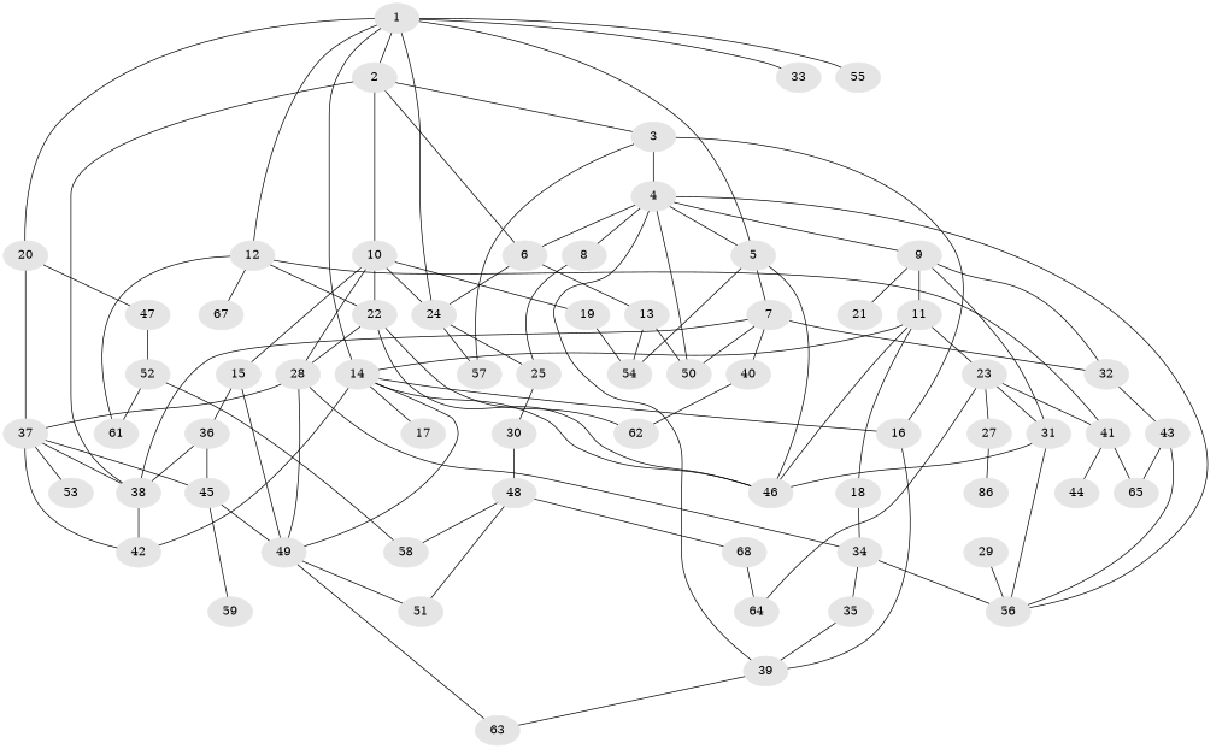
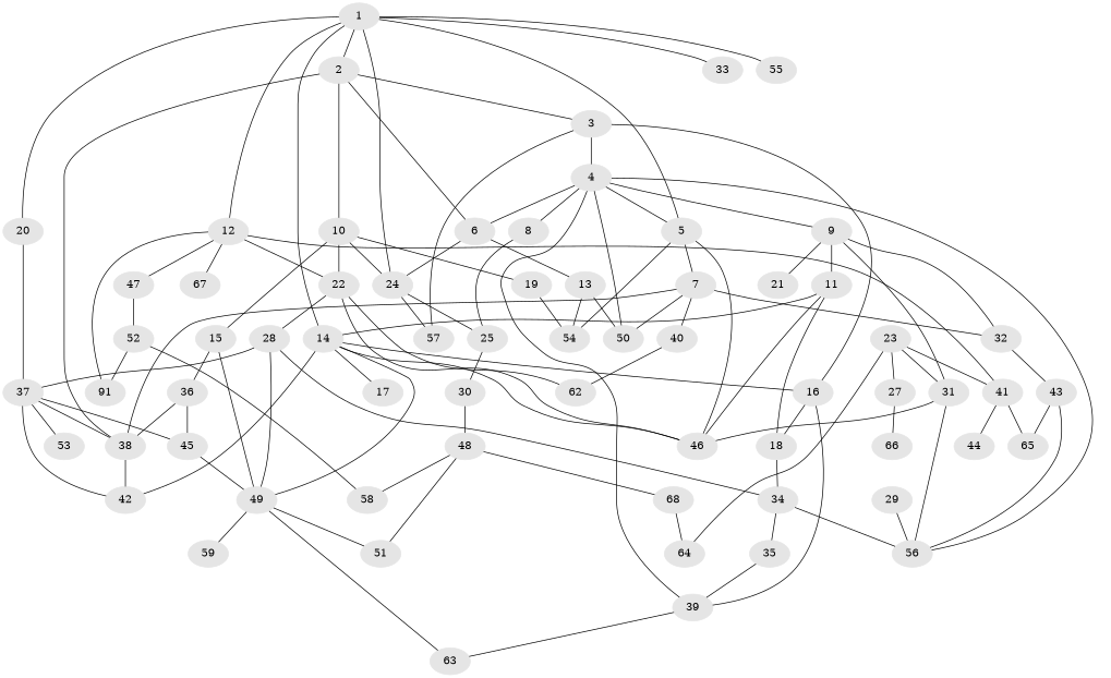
  graph {
    node [color=gray90 style=filled]
    edge [weight=1.0]
    1
    2
    5
    12
    14
    20
    24
    33
    55
    3
    6
    10
    38
    7
    46
    54
    22
    41
    47
-   61
+   61 [label=91]
    67
    16
    17
    42
    49
    37
    57
    25
    4
    13
    15
    19
    28
    8
    9
    39
    50
    56
    18
    32
    11
    21
    31
    63
    40
    43
    62
    30
    23
    36
    34
    27
    64
    44
    65
    52
    51
    59
    45
    35
    53
-   66 [label=86]
+   66
    48
    29
    58
    n66 [label=68]
    1 -- 2
    1 -- 5
    1 -- 12
    1 -- 14
    1 -- 20
    1 -- 24
    1 -- 33
    1 -- 55
    2 -- 3
    2 -- 6
    2 -- 10
    2 -- 38
    5 -- 7
    5 -- 46
    5 -- 54
    12 -- 22
    12 -- 41
-   20 -- 47
+   12 -- 47
    12 -- 61
    12 -- 67
    14 -- 46 [weight=2.0]
    14 -- 16
    14 -- 17
    14 -- 42
    14 -- 49
    20 -- 37
    24 -- 57
    24 -- 25
    3 -- 16
    3 -- 57
    3 -- 4 [weight=2.0]
    6 -- 24
    6 -- 13
    10 -- 24 [weight=2.0]
    10 -- 22
    10 -- 15
    10 -- 19
-   10 -- 28
    38 -- 42 [weight=2.0]
    7 -- 38
    7 -- 50
    7 -- 32
    7 -- 40
    22 -- 46
    22 -- 28
    22 -- 62
    41 -- 44
    41 -- 65
    47 -- 52
    16 -- 39
+   16 -- 18
    49 -- 63
    49 -- 51
-   45 -- 59 [weight=3.0]
+   49 -- 59 [weight=3.0]
    37 -- 38
    37 -- 42
    37 -- 45
    37 -- 53
    25 -- 30
    4 -- 5
    4 -- 6
    4 -- 8
    4 -- 9
    4 -- 39
    4 -- 50
    4 -- 56
    13 -- 54
    13 -- 50
    15 -- 49
    15 -- 36
    19 -- 54
    28 -- 49
    28 -- 37
    28 -- 34
    8 -- 25
    9 -- 32
    9 -- 11
    9 -- 21
    9 -- 31
    39 -- 63
    18 -- 34
    32 -- 43
    11 -- 14
    11 -- 46
    11 -- 18 [weight=2.0]
-   11 -- 23
    31 -- 46
    31 -- 56
    40 -- 62
    43 -- 56
    43 -- 65
    30 -- 48
    23 -- 41
    23 -- 31
    23 -- 27
    23 -- 64
    36 -- 38
    36 -- 45
    34 -- 56 [weight=2.0]
    34 -- 35
    27 -- 66
    52 -- 61
    52 -- 58
    45 -- 49
    35 -- 39
    48 -- 51
    48 -- 58
    48 -- n66
    29 -- 56
    n66 -- 64
  }
